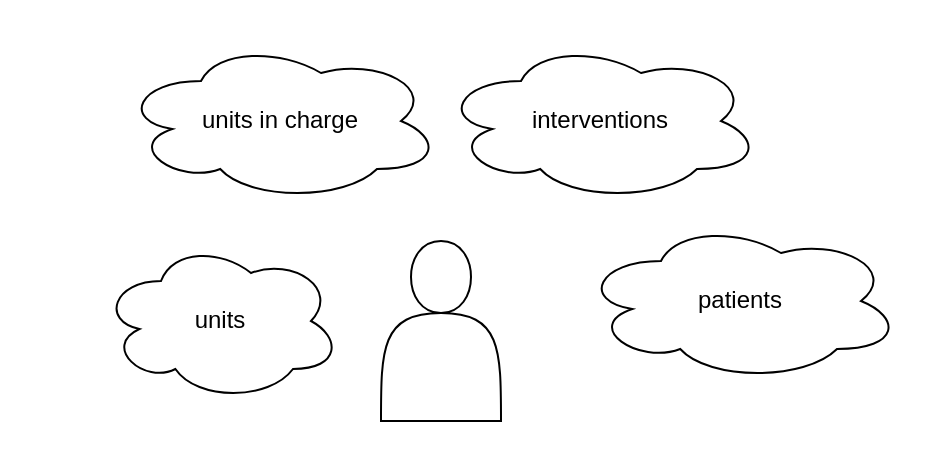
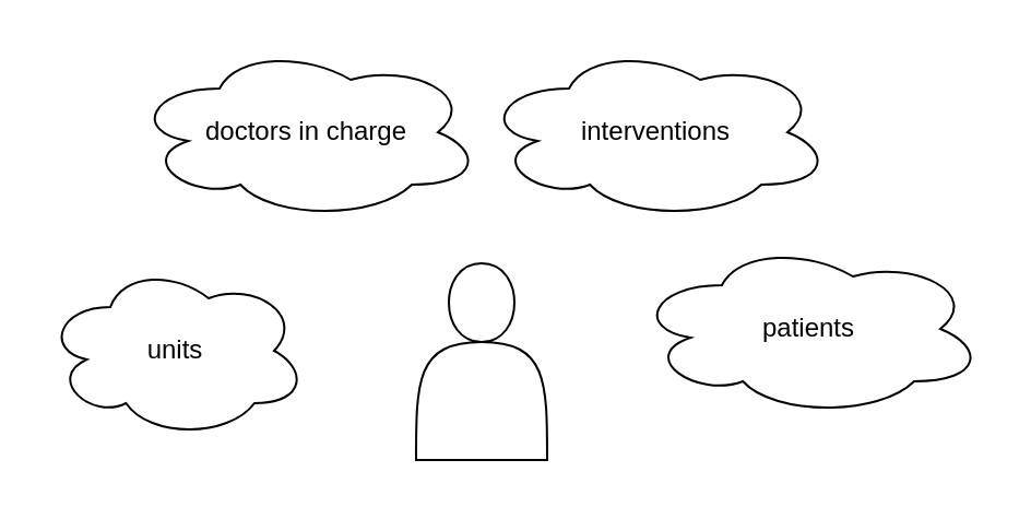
  <mxCell id="0" />
  <mxCell id="1" parent="0" />
  <mxCell id="2" value="" style="shape=actor;whiteSpace=wrap;html=1;" parent="1" vertex="1"><mxGeometry x="190" y="120" width="60" height="90" as="geometry" /></mxCell>
- <mxCell id="3" value="units" style="ellipse;shape=cloud;whiteSpace=wrap;html=1;" parent="1" vertex="1"><mxGeometry x="50" y="120" width="120" height="80" as="geometry" /></mxCell>
- <mxCell id="4" value="units in charge" style="ellipse;shape=cloud;whiteSpace=wrap;html=1;" parent="1" vertex="1"><mxGeometry x="60" y="20" width="160" height="80" as="geometry" /></mxCell>
+ <mxCell id="3" value="units" style="ellipse;shape=cloud;whiteSpace=wrap;html=1;" parent="1" vertex="1"><mxGeometry x="20" y="120" width="120" height="80" as="geometry" /></mxCell>
+ <mxCell id="4" value="doctors in charge" style="ellipse;shape=cloud;whiteSpace=wrap;html=1;" parent="1" vertex="1"><mxGeometry x="60" y="20" width="160" height="80" as="geometry" /></mxCell>
  <mxCell id="5" value="patients" style="ellipse;shape=cloud;whiteSpace=wrap;html=1;" parent="1" vertex="1"><mxGeometry x="290" y="110" width="160" height="80" as="geometry" /></mxCell>
  <mxCell id="6" value="interventions" style="ellipse;shape=cloud;whiteSpace=wrap;html=1;" parent="1" vertex="1"><mxGeometry x="220" y="20" width="160" height="80" as="geometry" /></mxCell>
